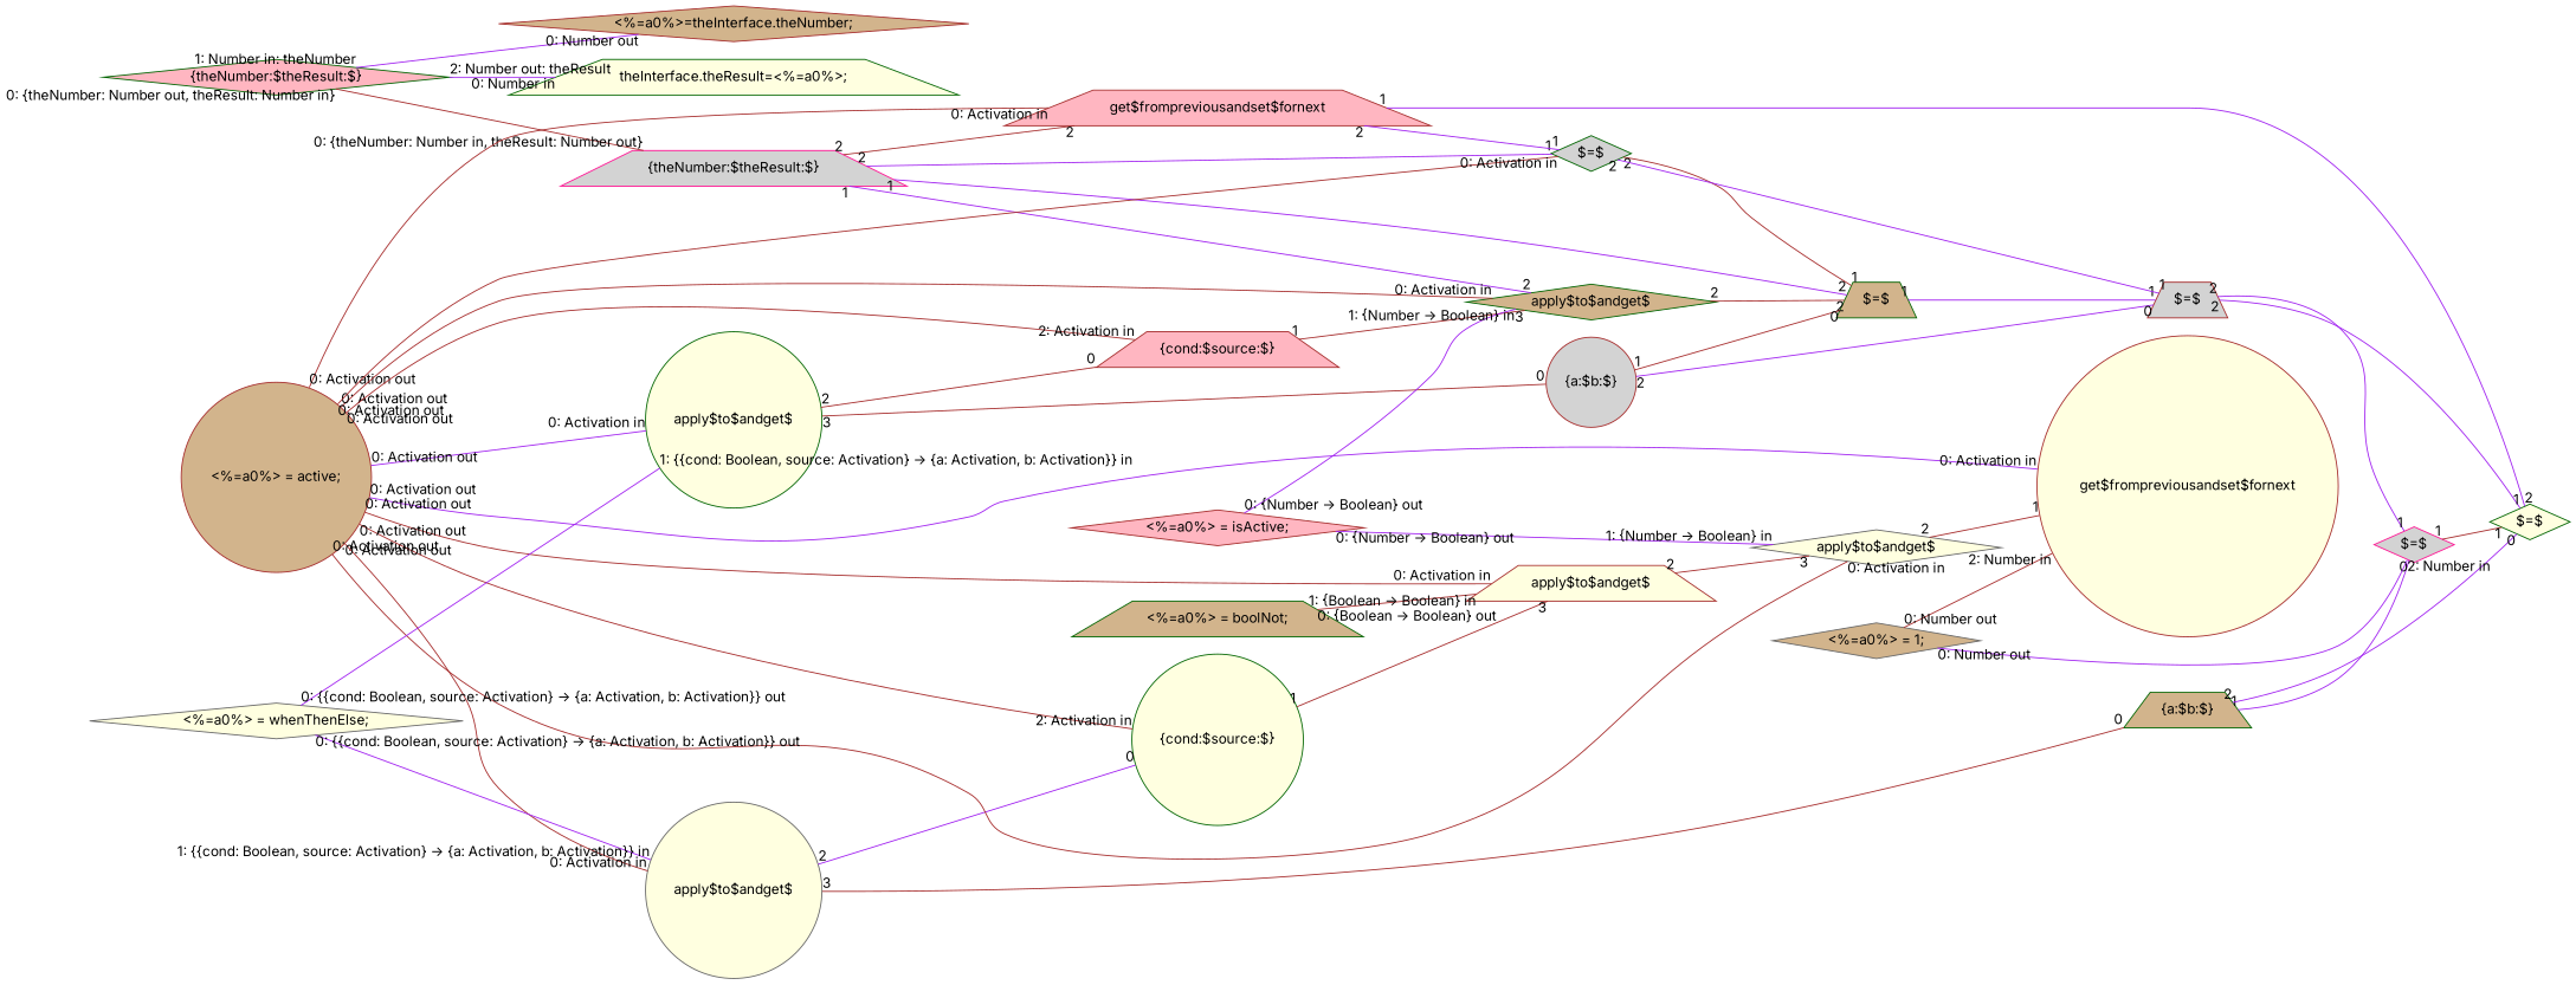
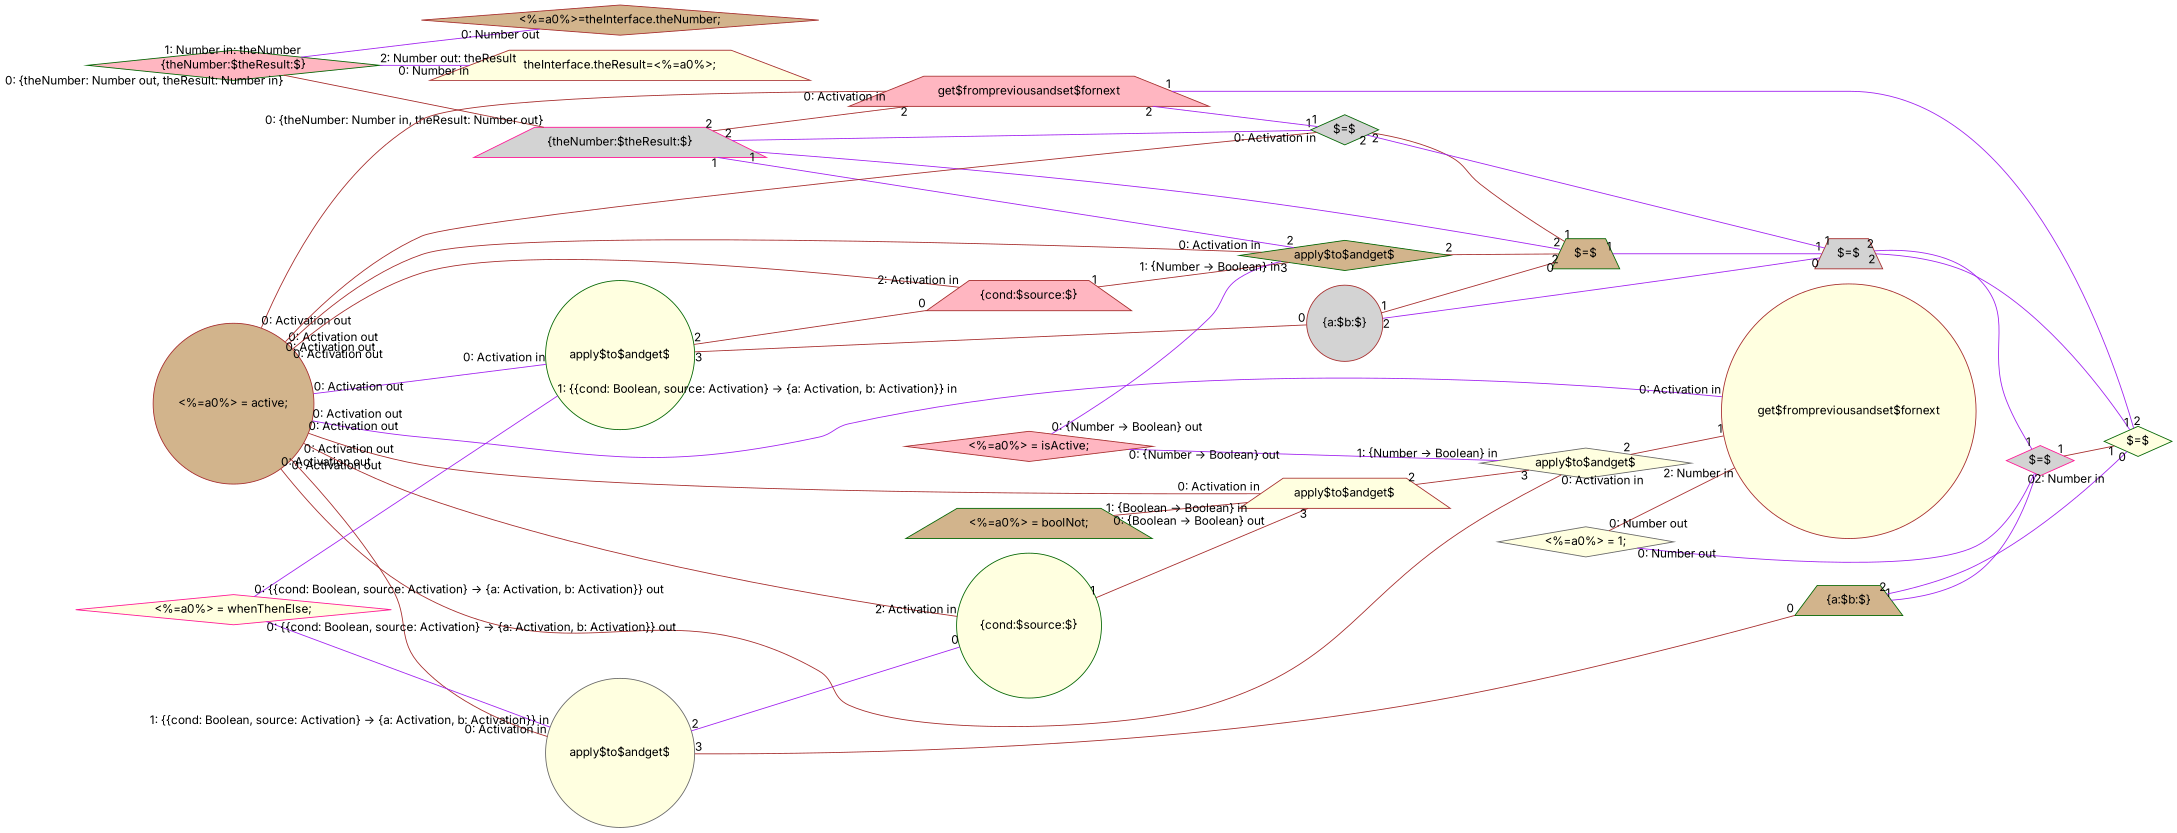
  digraph {
    fontname=Inter
    rankdir=LR
    node [color=darkgreen fillcolor=lightyellow fontname=Inter shape=diamond style=filled]
    edge [arrowHead=none arrowsize=1 color=brown dir=none fontname=Inter headlabel=1 taillabel=2]
    n1 [color=brown fillcolor=tan label="<%=a0%>=theInterface.theNumber;\n"]
-   n2 [label="theInterface.theResult=<%=a0%>;\n" shape=trapezium]
+   n2 [color=brown label="theInterface.theResult=<%=a0%>;\n" shape=trapezium]
    n3 [fillcolor=lightpink label="{theNumber:$theResult:$}"]
    n4 [color=deeppink fillcolor=lightgrey label="{theNumber:$theResult:$}" shape=trapezium]
    n5 [color=brown fillcolor=lightpink label="get$frompreviousandset$fornext" shape=trapezium]
    n6 [fillcolor=tan label="apply$to$andget$"]
    n7 [fillcolor=tan label="$=$" shape=trapezium]
    n8 [fillcolor=lightgrey label="$=$"]
    n9 [color=brown fillcolor=lightgrey label="$=$" shape=trapezium]
    n10 [color=brown label="get$frompreviousandset$fornext" shape=circle]
    n11 [color=gray40 label="apply$to$andget$"]
    n12 [color=brown label="apply$to$andget$" shape=trapezium]
    n13 [color=deeppink fillcolor=lightgrey label="$=$"]
    n14 [label="$=$"]
    n15 [label="{cond:$source:$}" shape=circle]
    n16 [fillcolor=tan label="{a:$b:$}" shape=trapezium]
    n17 [color=gray40 label="apply$to$andget$" shape=circle]
    n18 [color=brown fillcolor=lightpink label="{cond:$source:$}" shape=trapezium]
    n19 [color=brown fillcolor=lightgrey label="{a:$b:$}" shape=circle]
    n20 [label="apply$to$andget$" shape=circle]
    n21 [color=brown fillcolor=tan label="<%=a0%> = active;\n" shape=circle]
    n22 [color=brown fillcolor=lightpink label="<%=a0%> = isActive;\n"]
    n23 [fillcolor=tan label="<%=a0%> = boolNot;\n" shape=trapezium]
-   n24 [color=gray40 label="<%=a0%> = whenThenElse;\n"]
-   n25 [color=gray40 fillcolor=tan label="<%=a0%> = 1;\n"]
+   n24 [color=deeppink label="<%=a0%> = whenThenElse;\n"]
+   n25 [color=gray40 label="<%=a0%> = 1;\n"]
    n3 -> n1 [color=purple headlabel="0: Number out" taillabel="1: Number in: theNumber"]
    n3 -> n2 [color=purple headlabel="0: Number in" taillabel="2: Number out: theResult"]
    n3 -> n4 [headlabel="0: {theNumber: Number in, theResult: Number out}" taillabel="0: {theNumber: Number out, theResult: Number in}"]
    n4 -> n5 [headlabel=2]
    n4 -> n6 [color=purple headlabel=2 taillabel=1]
    n4 -> n7 [color=purple headlabel=2 taillabel=1]
    n4 -> n8 [color=purple]
    n5 -> n8 [color=purple]
    n6 -> n7 [headlabel=2]
    n7 -> n9 [color=purple taillabel=1]
    n8 -> n7
    n8 -> n9 [color=purple]
    n9 -> n13 [color=purple]
    n9 -> n14 [color=purple]
    n11 -> n10
    n12 -> n11 [headlabel=3]
    n13 -> n14 [taillabel=1]
    n14 -> n5 [color=purple]
    n15 -> n12 [headlabel=3 taillabel=1]
    n16 -> n13 [color=purple headlabel=0 taillabel=1]
    n16 -> n14 [color=purple headlabel=0]
    n17 -> n15 [color=purple headlabel=0]
    n17 -> n16 [headlabel=0 taillabel=3]
    n18 -> n6 [headlabel=3 taillabel=1]
    n19 -> n7 [headlabel=0 taillabel=1]
    n19 -> n9 [color=purple headlabel=0]
    n20 -> n18 [headlabel=0]
    n20 -> n19 [headlabel=0 taillabel=3]
    n21 -> n5 [headlabel="0: Activation in" taillabel="0: Activation out"]
    n21 -> n6 [headlabel="0: Activation in" taillabel="0: Activation out"]
    n21 -> n8 [headlabel="0: Activation in" taillabel="0: Activation out"]
    n21 -> n10 [color=purple headlabel="0: Activation in" taillabel="0: Activation out"]
    n21 -> n11 [headlabel="0: Activation in" taillabel="0: Activation out"]
    n21 -> n12 [headlabel="0: Activation in" taillabel="0: Activation out"]
    n21 -> n15 [headlabel="2: Activation in" taillabel="0: Activation out"]
    n21 -> n17 [headlabel="0: Activation in" taillabel="0: Activation out"]
    n21 -> n18 [headlabel="2: Activation in" taillabel="0: Activation out"]
    n21 -> n20 [color=purple headlabel="0: Activation in" taillabel="0: Activation out"]
    n22 -> n6 [color=purple headlabel="1: {Number -> Boolean} in" taillabel="0: {Number -> Boolean} out"]
    n22 -> n11 [color=purple headlabel="1: {Number -> Boolean} in" taillabel="0: {Number -> Boolean} out"]
    n23 -> n12 [headlabel="1: {Boolean -> Boolean} in" taillabel="0: {Boolean -> Boolean} out"]
    n24 -> n17 [color=purple headlabel="1: {{cond: Boolean, source: Activation} -> {a: Activation, b: Activation}} in" taillabel="0: {{cond: Boolean, source: Activation} -> {a: Activation, b: Activation}} out"]
    n24 -> n20 [color=purple headlabel="1: {{cond: Boolean, source: Activation} -> {a: Activation, b: Activation}} in" taillabel="0: {{cond: Boolean, source: Activation} -> {a: Activation, b: Activation}} out"]
    n25 -> n10 [headlabel="2: Number in" taillabel="0: Number out"]
    n25 -> n13 [color=purple headlabel="2: Number in" taillabel="0: Number out"]
  }
